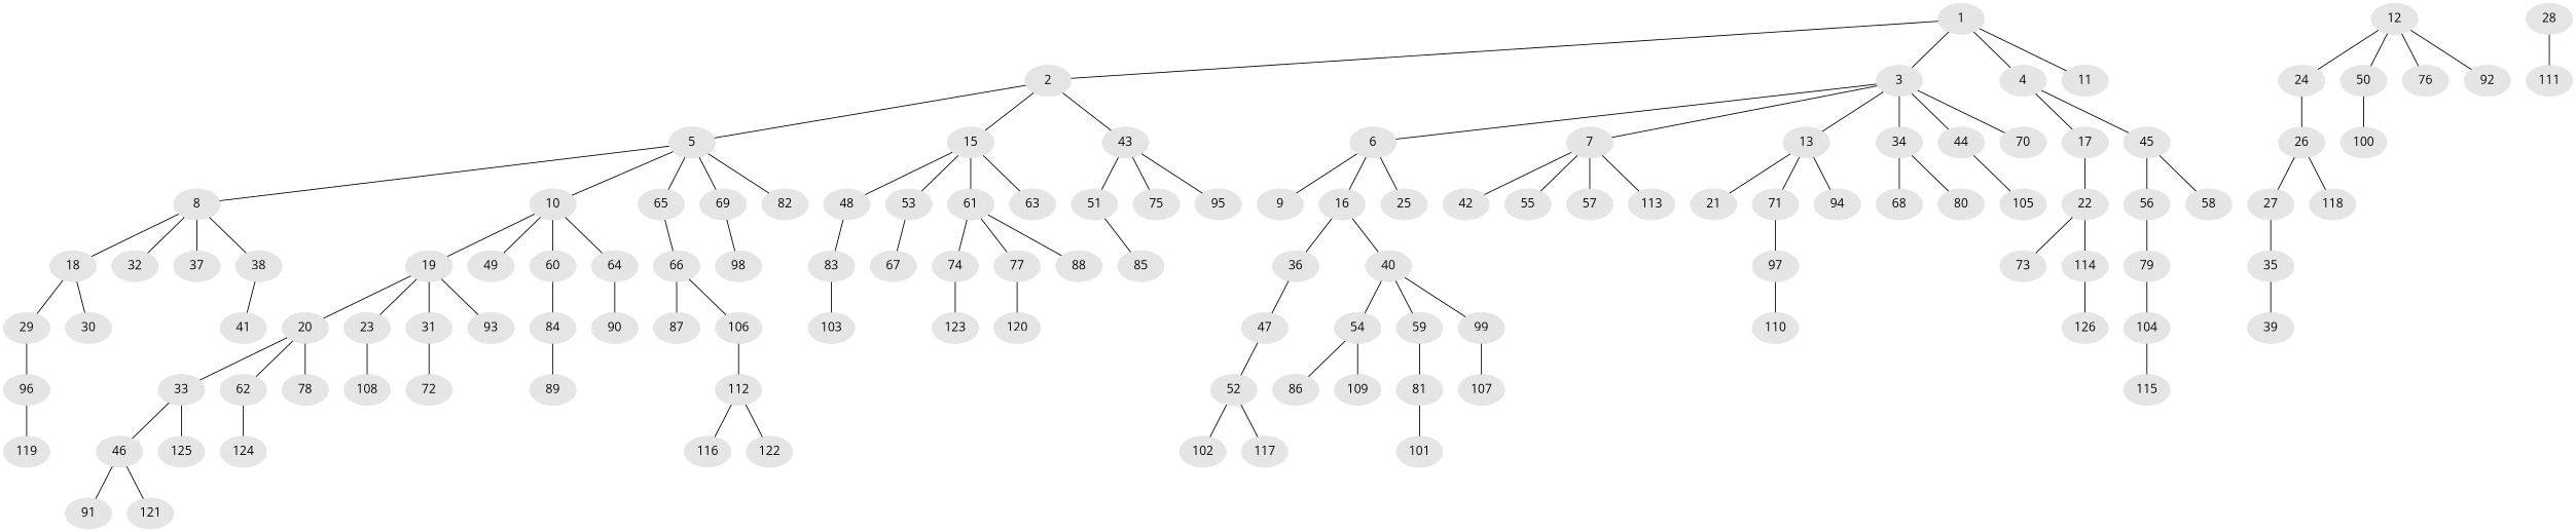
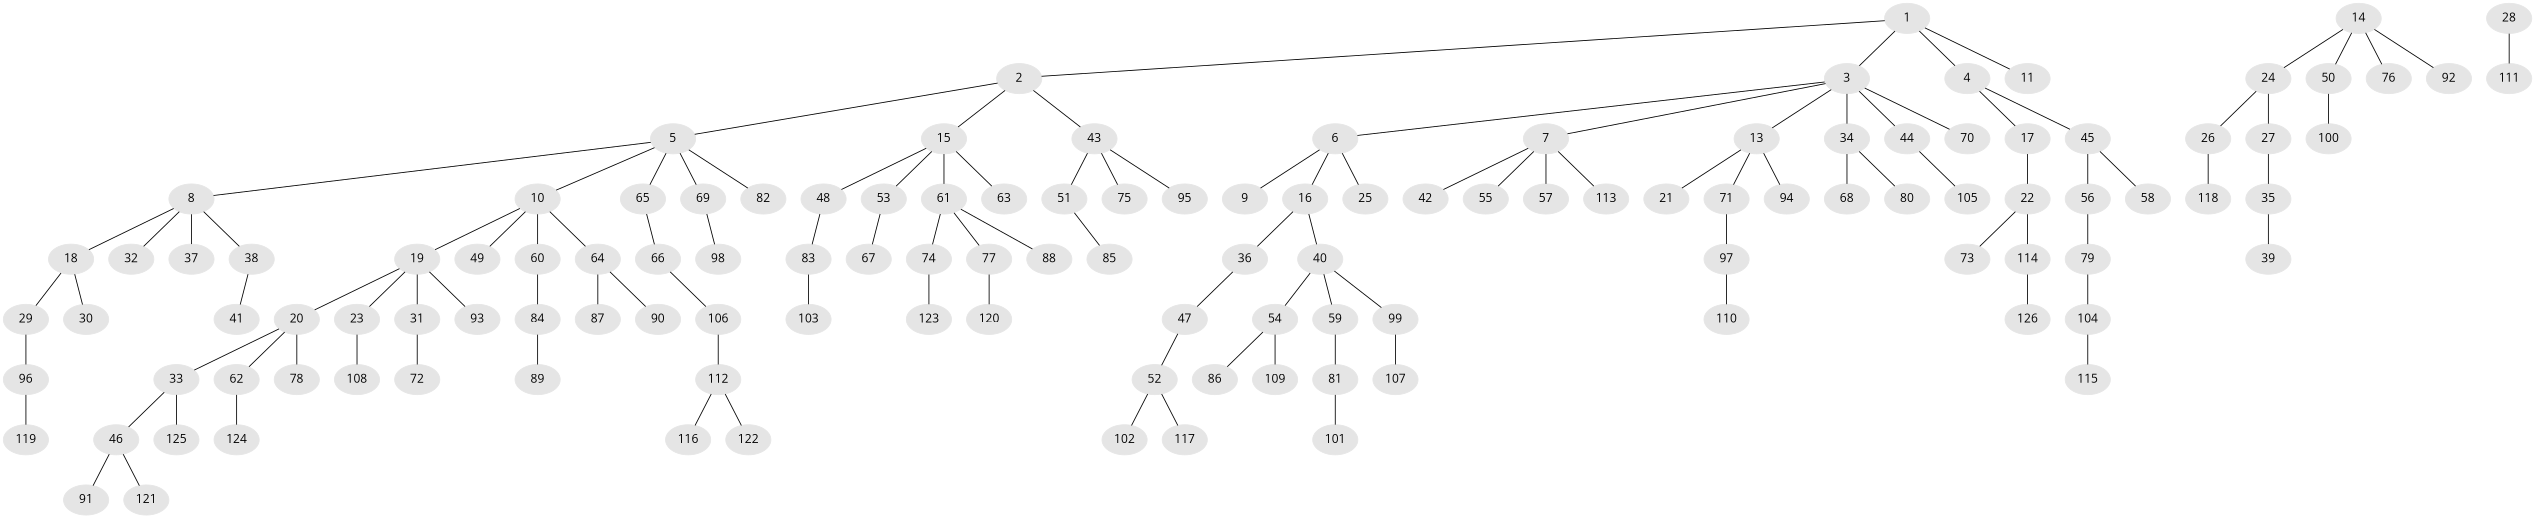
  graph {
    fontname="Open Sans"
    node [color=gray90 fontname="Open Sans" style=filled]
    edge [fontname="Open Sans"]
    1
    2
    3
    4
    11
    5
    15
    43
    6
    7
    13
    34
    44
    70
    17
    45
    8
    10
    65
    69
    82
    48
    53
    61
    63
    51
    75
    95
    9
    16
    25
    42
    55
    57
    113
    21
    71
    94
    68
    80
    105
    22
    56
    58
    18
    32
    37
    38
    19
    49
    60
    64
    66
    98
    36
    40
    29
    30
    41
-   12
+   12 [label=14]
    24
    50
    76
    92
    20
    23
    31
    93
    84
    87
    90
    26
    100
    97
    28
    111
    83
    67
    74
    77
    88
    47
    54
    59
    99
    73
    114
    96
    33
    62
    78
    108
    72
    46
    125
    124
    126
    27
    118
    35
    39
    119
    91
    121
    52
    86
    109
    81
    107
    85
    79
    102
    117
    103
    104
    101
    89
    123
    120
    106
    112
    110
    115
    116
    122
    1 -- 2
    1 -- 3
    1 -- 4
    1 -- 11
    2 -- 5
    2 -- 15
    2 -- 43
    3 -- 6
    3 -- 7
    3 -- 13
    3 -- 34
    3 -- 44
    3 -- 70
    4 -- 17
    4 -- 45
    5 -- 8
    5 -- 10
    5 -- 65
    5 -- 69
    5 -- 82
    15 -- 48
    15 -- 53
    15 -- 61
    15 -- 63
    43 -- 51
    43 -- 75
    43 -- 95
    6 -- 9
    6 -- 16
    6 -- 25
    7 -- 42
    7 -- 55
    7 -- 57
    7 -- 113
    13 -- 21
    13 -- 71
    13 -- 94
    34 -- 68
    34 -- 80
    44 -- 105
    17 -- 22
    45 -- 56
    45 -- 58
    8 -- 18
    8 -- 32
    8 -- 37
    8 -- 38
    10 -- 19
    10 -- 49
    10 -- 60
    10 -- 64
    65 -- 66
    69 -- 98
    48 -- 83
    53 -- 67
    61 -- 74
    61 -- 77
    61 -- 88
    51 -- 85
    16 -- 36
    16 -- 40
    71 -- 97
    22 -- 73
    22 -- 114
    56 -- 79
    18 -- 29
    18 -- 30
    38 -- 41
    19 -- 20
    19 -- 23
    19 -- 31
    19 -- 93
    60 -- 84
-   66 -- 87
+   64 -- 87
    64 -- 90
    66 -- 106
    36 -- 47
    40 -- 54
    40 -- 59
    40 -- 99
    29 -- 96
    12 -- 24
    12 -- 50
    12 -- 76
    12 -- 92
    24 -- 26
    50 -- 100
    20 -- 33
    20 -- 62
    20 -- 78
    23 -- 108
    31 -- 72
    84 -- 89
-   26 -- 27
+   24 -- 27
    26 -- 118
    97 -- 110
    28 -- 111
    83 -- 103
    74 -- 123
    77 -- 120
    47 -- 52
    54 -- 86
    54 -- 109
    59 -- 81
    99 -- 107
    114 -- 126
    96 -- 119
    33 -- 46
    33 -- 125
    62 -- 124
    46 -- 91
    46 -- 121
    27 -- 35
    35 -- 39
    52 -- 102
    52 -- 117
    81 -- 101
    79 -- 104
    104 -- 115
    106 -- 112
    112 -- 116
    112 -- 122
  }
